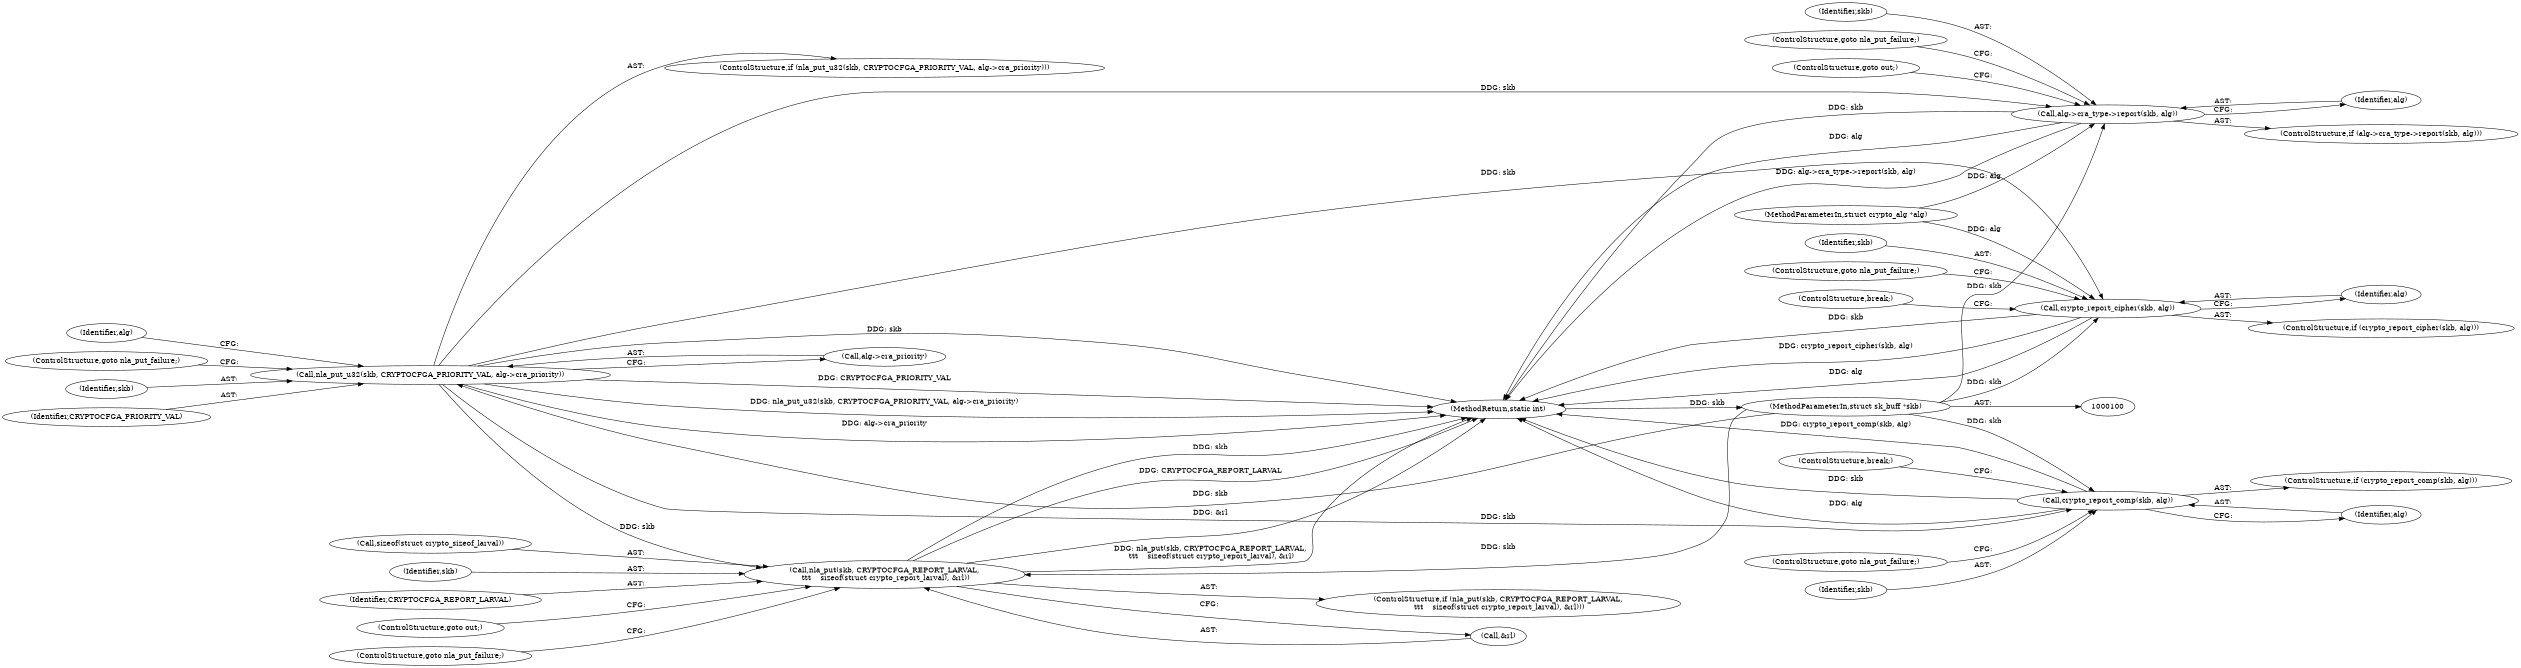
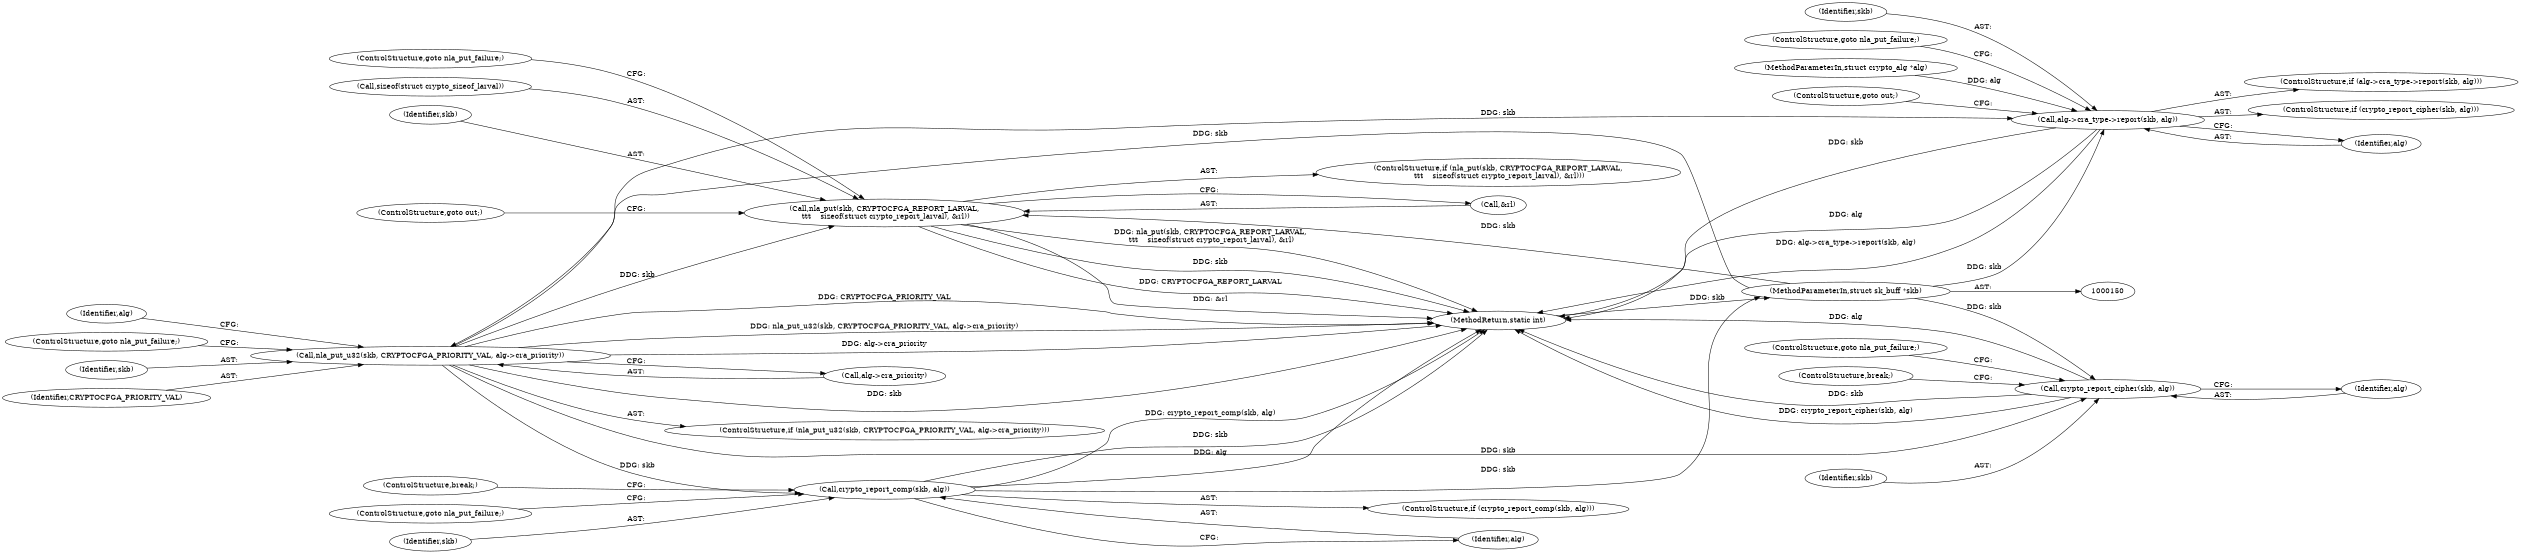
  digraph {
    rankdir=LR
    n1 [label="(Call,nla_put_u32(skb, CRYPTOCFGA_PRIORITY_VAL, alg->cra_priority))"]
    n2 [label="(Call,nla_put(skb, CRYPTOCFGA_REPORT_LARVAL,\n \t\t\t    sizeof(struct crypto_report_larval), &rl))"]
    n3 [label="(Call,alg->cra_type->report(skb, alg))"]
    n4 [label="(Call,crypto_report_cipher(skb, alg))"]
    n5 [label="(Call,crypto_report_comp(skb, alg))"]
    n6 [label="(Call,alg->cra_priority)"]
    n7 [label="(ControlStructure,if (nla_put_u32(skb, CRYPTOCFGA_PRIORITY_VAL, alg->cra_priority)))"]
    n8 [label="(MethodReturn,static int)"]
    n9 [label="(Call,&rl)"]
    n10 [label="(ControlStructure,if (nla_put(skb, CRYPTOCFGA_REPORT_LARVAL,\n \t\t\t    sizeof(struct crypto_report_larval), &rl)))"]
    n11 [label="(Identifier,alg)"]
    n12 [label="(ControlStructure,if (alg->cra_type->report(skb, alg)))"]
    n13 [label="(Identifier,alg)"]
    n14 [label="(ControlStructure,if (crypto_report_cipher(skb, alg)))"]
    n15 [label="(ControlStructure,if (crypto_report_comp(skb, alg)))"]
    n16 [label="(Identifier,alg)"]
    n17 [label="(MethodParameterIn,struct sk_buff *skb)"]
-   1000100
+   1000100 [label=1000150]
    n19 [label="(Identifier,skb)"]
    n20 [label="(Identifier,alg)"]
    n21 [label="(Call,sizeof(struct crypto_sizeof_larval))"]
    n22 [label="(Identifier,skb)"]
    n23 [label="(ControlStructure,goto nla_put_failure;)"]
    n24 [label="(Identifier,skb)"]
    n25 [label="(Identifier,skb)"]
    n26 [label="(Identifier,skb)"]
-   n27 [label="(Identifier,CRYPTOCFGA_REPORT_LARVAL)"]
    n28 [label="(ControlStructure,break;)"]
    n29 [label="(ControlStructure,goto nla_put_failure;)"]
    n30 [label="(ControlStructure,goto out;)"]
    n31 [label="(MethodParameterIn,struct crypto_alg *alg)"]
    n32 [label="(ControlStructure,goto nla_put_failure;)"]
    n33 [label="(ControlStructure,goto out;)"]
    n34 [label="(ControlStructure,goto nla_put_failure;)"]
    n35 [label="(ControlStructure,goto nla_put_failure;)"]
    n36 [label="(Identifier,CRYPTOCFGA_PRIORITY_VAL)"]
    n37 [label="(ControlStructure,break;)"]
    n1 -> n2 [label="DDG: skb"]
    n1 -> n3 [label="DDG: skb"]
    n1 -> n4 [label="DDG: skb"]
    n1 -> n5 [label="DDG: skb"]
    n1 -> n6 [label="CFG: "]
    n1 -> n7 [label="AST: "]
    n1 -> n8 [label="DDG: skb"]
    n1 -> n8 [label="DDG: CRYPTOCFGA_PRIORITY_VAL"]
    n1 -> n8 [label="DDG: nla_put_u32(skb, CRYPTOCFGA_PRIORITY_VAL, alg->cra_priority)"]
    n1 -> n8 [label="DDG: alg->cra_priority"]
    n2 -> n8 [label="DDG: &rl"]
    n2 -> n8 [label="DDG: nla_put(skb, CRYPTOCFGA_REPORT_LARVAL,\n \t\t\t    sizeof(struct crypto_report_larval), &rl)"]
    n2 -> n8 [label="DDG: skb"]
    n2 -> n8 [label="DDG: CRYPTOCFGA_REPORT_LARVAL"]
    n2 -> n9 [label="CFG: "]
    n2 -> n10 [label="AST: "]
    n3 -> n8 [label="DDG: skb"]
    n3 -> n8 [label="DDG: alg"]
    n3 -> n8 [label="DDG: alg->cra_type->report(skb, alg)"]
    n3 -> n11 [label="CFG: "]
    n3 -> n12 [label="AST: "]
    n4 -> n8 [label="DDG: skb"]
    n4 -> n8 [label="DDG: crypto_report_cipher(skb, alg)"]
    n4 -> n8 [label="DDG: alg"]
    n4 -> n13 [label="CFG: "]
-   n4 -> n14 [label="AST: "]
+   n3 -> n14 [label="AST: "]
    n5 -> n8 [label="DDG: alg"]
    n5 -> n8 [label="DDG: crypto_report_comp(skb, alg)"]
    n5 -> n8 [label="DDG: skb"]
    n5 -> n15 [label="AST: "]
    n5 -> n16 [label="CFG: "]
    n6 -> n1 [label="AST: "]
    n8 -> n17 [label="DDG: skb"]
    n9 -> n2 [label="AST: "]
    n11 -> n3 [label="AST: "]
    n13 -> n4 [label="AST: "]
    n16 -> n5 [label="AST: "]
    n17 -> n1 [label="DDG: skb"]
    n17 -> n2 [label="DDG: skb"]
    n17 -> n3 [label="DDG: skb"]
    n17 -> n4 [label="DDG: skb"]
-   n17 -> n5 [label="DDG: skb"]
+   n5 -> n17 [label="DDG: skb"]
    n17 -> 1000100 [label="AST: "]
    n19 -> n5 [label="AST: "]
    n20 -> n1 [label="CFG: "]
    n21 -> n2 [label="AST: "]
    n22 -> n3 [label="AST: "]
    n23 -> n1 [label="CFG: "]
    n24 -> n2 [label="AST: "]
    n25 -> n1 [label="AST: "]
    n26 -> n4 [label="AST: "]
-   n27 -> n2 [label="AST: "]
    n28 -> n5 [label="CFG: "]
    n29 -> n3 [label="CFG: "]
    n30 -> n2 [label="CFG: "]
    n31 -> n3 [label="DDG: alg"]
-   n31 -> n4 [label="DDG: alg"]
    n32 -> n4 [label="CFG: "]
    n33 -> n3 [label="CFG: "]
    n34 -> n5 [label="CFG: "]
    n35 -> n2 [label="CFG: "]
    n36 -> n1 [label="AST: "]
    n37 -> n4 [label="CFG: "]
  }
